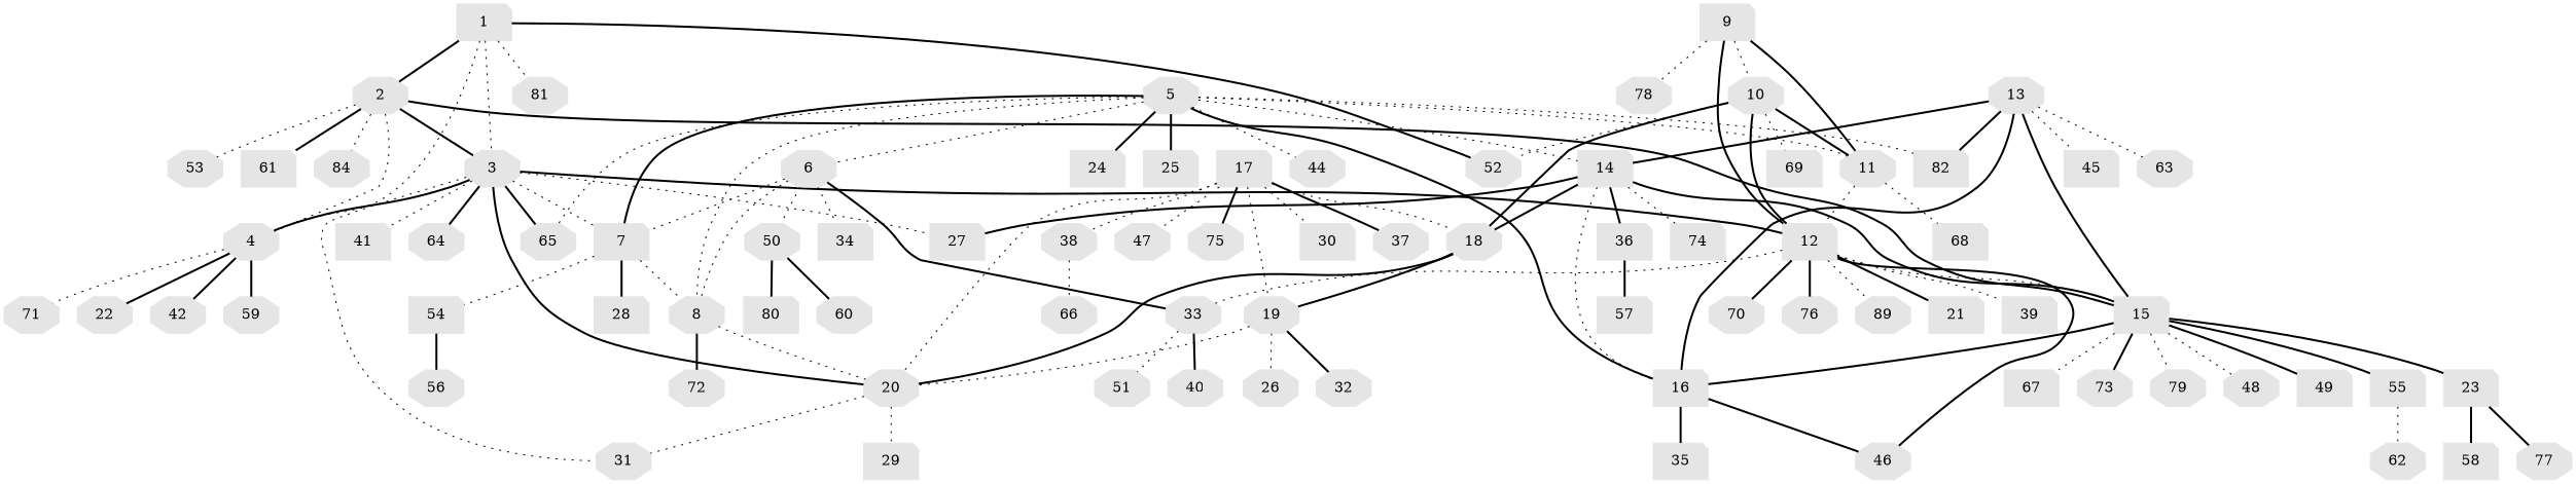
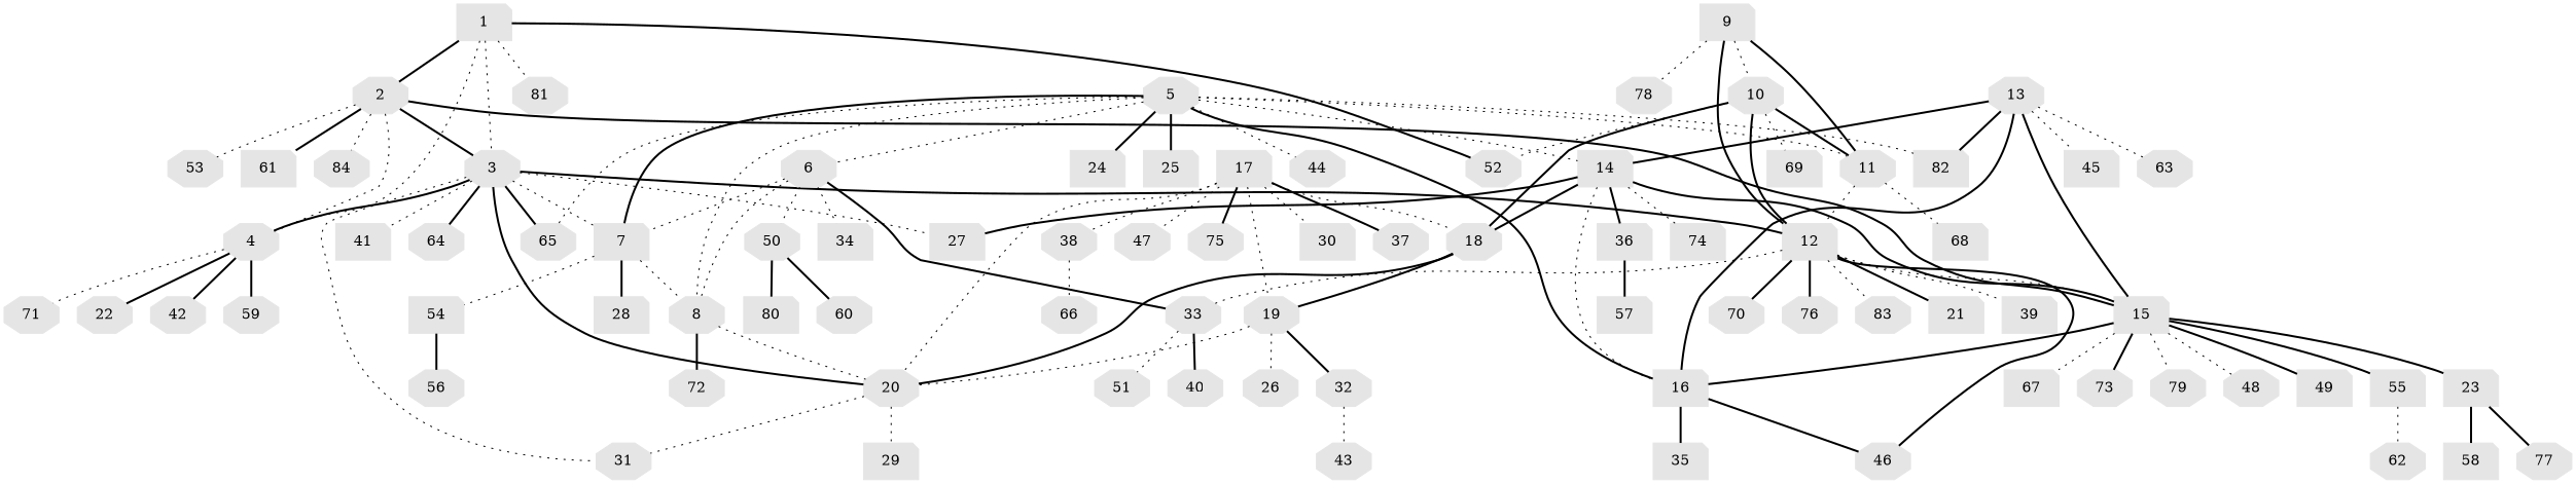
  graph {
    node [color=gray90 shape=octagon style=filled]
    edge [style=bold]
    1 [shape=note]
    2
    3
    4
    52
    81
    15 [shape=note]
    53
    61 [shape=note]
    84
    7 [shape=note]
    12 [shape=note]
    20
    27 [shape=note]
    31
    41 [shape=note]
    64
    65
    22
    42
    59
    71
    16 [shape=note]
    23 [shape=note]
    48
    49 [shape=note]
    55 [shape=note]
    67 [shape=note]
    73
    79
    8
    28 [shape=note]
    54 [shape=note]
    33
    21 [shape=note]
    39 [shape=note]
    46
    70
    76
-   83 [label=89]
+   83
    29 [shape=note]
    5
    6
    11
    24 [shape=note]
    25 [shape=note]
    44
    82 [shape=note]
    14 [shape=note]
    34 [shape=note]
    50
    72
    68 [shape=note]
    35 [shape=note]
    36 [shape=note]
    57 [shape=note]
    40
    51
    60
    80 [shape=note]
    56
    9 [shape=note]
    10
    78
    18
    69 [shape=note]
    19
    13
    45 [shape=note]
    63
    74 [shape=note]
    58 [shape=note]
    77
    62
    17 [shape=note]
    30 [shape=note]
    37
    38
    47
    75
    26
    32
    66
+   43
    1 -- 2
    1 -- 3 [style=dotted]
    1 -- 4 [style=dotted]
    1 -- 52
    1 -- 81 [style=dotted]
    2 -- 3
    2 -- 4 [style=dotted]
    2 -- 15
    2 -- 53 [style=dotted]
    2 -- 61
    2 -- 84 [style=dotted]
    3 -- 4
    3 -- 7 [style=dotted]
    3 -- 12
    3 -- 20
    3 -- 27 [style=dotted]
    3 -- 31 [style=dotted]
    3 -- 41 [style=dotted]
    3 -- 64
    3 -- 65
    4 -- 22
    4 -- 42
    4 -- 59
    4 -- 71 [style=dotted]
    15 -- 16
    15 -- 23
    15 -- 48 [style=dotted]
    15 -- 49
    15 -- 55
    15 -- 67 [style=dotted]
    15 -- 73
    15 -- 79 [style=dotted]
    7 -- 8 [style=dotted]
    7 -- 28
    7 -- 54 [style=dotted]
    12 -- 15 [style=dotted]
    12 -- 33 [style=dotted]
    12 -- 21
    12 -- 39 [style=dotted]
    12 -- 46
    12 -- 70
    12 -- 76
    12 -- 83 [style=dotted]
    20 -- 31 [style=dotted]
    20 -- 29 [style=dotted]
    16 -- 46
    16 -- 35
    23 -- 58
    23 -- 77
    55 -- 62 [style=dotted]
    8 -- 20 [style=dotted]
    8 -- 72
    54 -- 56
    33 -- 40
    33 -- 51 [style=dotted]
    5 -- 7
    5 -- 65 [style=dotted]
    5 -- 16
    5 -- 8 [style=dotted]
    5 -- 6 [style=dotted]
    5 -- 11 [style=dotted]
    5 -- 24
    5 -- 25
    5 -- 44 [style=dotted]
    5 -- 82 [style=dotted]
    5 -- 14 [style=dotted]
    6 -- 7 [style=dotted]
    6 -- 8 [style=dotted]
    6 -- 33
    6 -- 34 [style=dotted]
    6 -- 50 [style=dotted]
    11 -- 12 [style=dotted]
    11 -- 68 [style=dotted]
    14 -- 15
    14 -- 27
    14 -- 16 [style=dotted]
    14 -- 36
    14 -- 18
    14 -- 74 [style=dotted]
    50 -- 60
    50 -- 80
    36 -- 57
    9 -- 12
    9 -- 11
    9 -- 10 [style=dotted]
    9 -- 78 [style=dotted]
    10 -- 52 [style=dotted]
    10 -- 12
    10 -- 11
    10 -- 18
    10 -- 69 [style=dotted]
    18 -- 20
    18 -- 19
    19 -- 20 [style=dotted]
    19 -- 26 [style=dotted]
    19 -- 32
    13 -- 15
    13 -- 16
    13 -- 82
    13 -- 14
    13 -- 45 [style=dotted]
    13 -- 63 [style=dotted]
    17 -- 20 [style=dotted]
    17 -- 18 [style=dotted]
    17 -- 19 [style=dotted]
    17 -- 30 [style=dotted]
    17 -- 37
    17 -- 38 [style=dotted]
    17 -- 47 [style=dotted]
    17 -- 75
    38 -- 66 [style=dotted]
+   32 -- 43 [style=dotted]
  }
